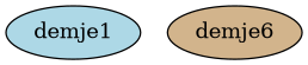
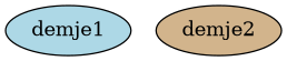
  digraph {
    node [style=filled]
    demje1 [fillcolor=lightblue]
-   demje2 [fillcolor=tan label=demje6]
+   demje2 [fillcolor=tan]
  }
